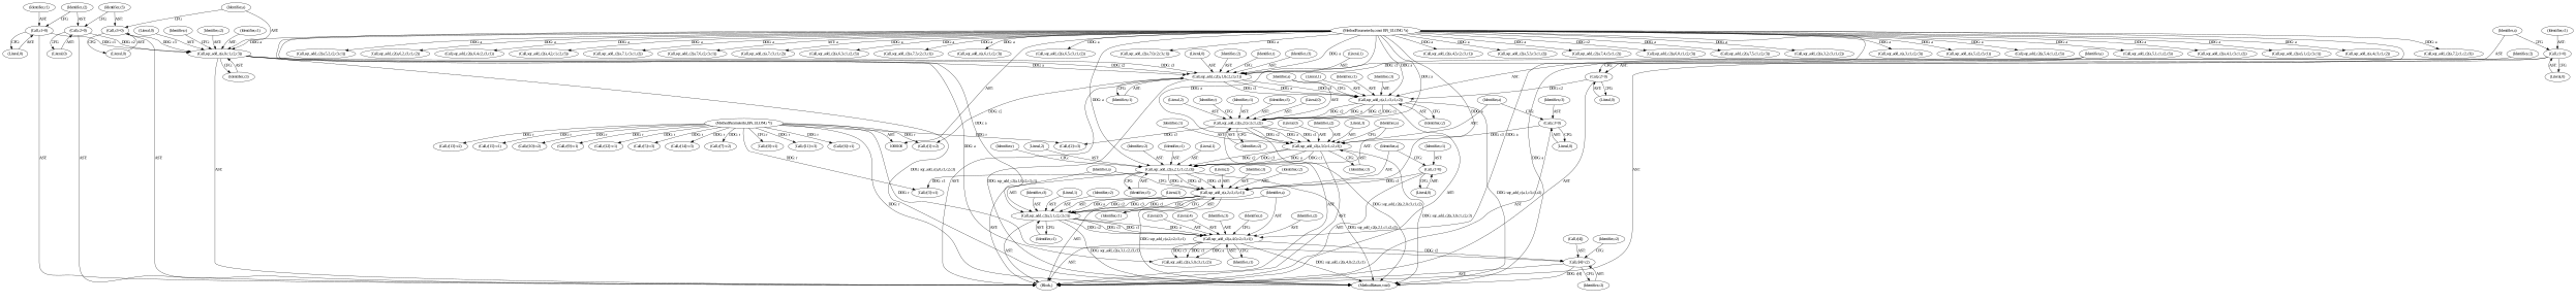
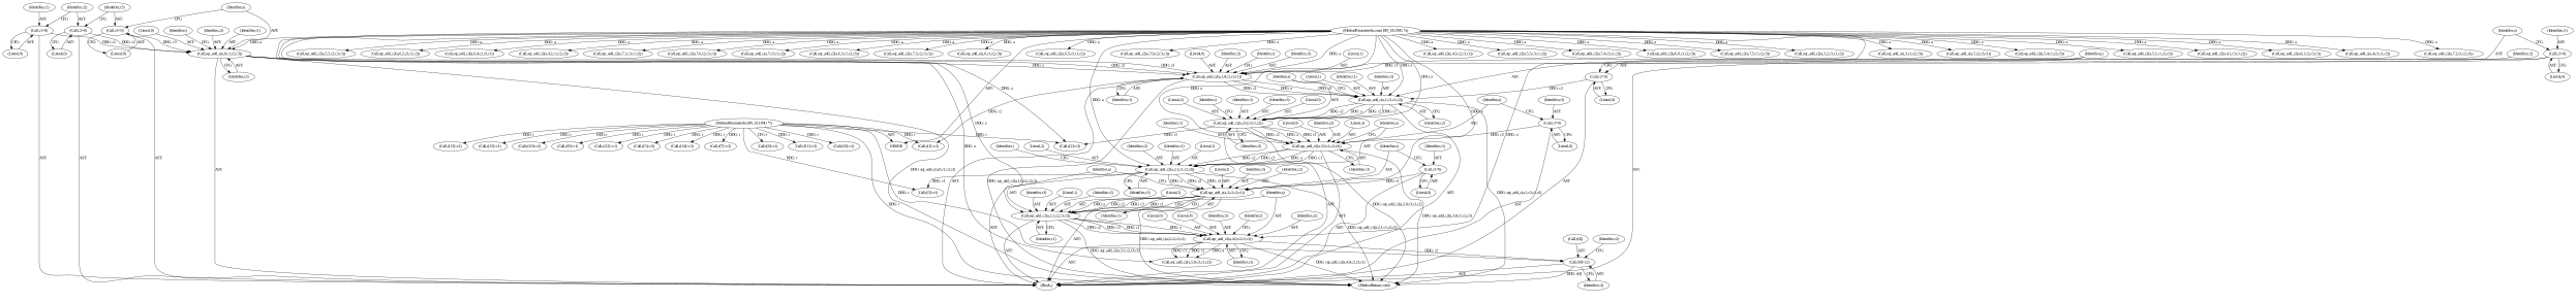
  digraph {
    fontname="Liberation Serif"
    node [fontname="Liberation Serif"]
    edge [fontname="Liberation Serif"]
    n1 [label="(Call,r[4]=c2)"]
    n2 [label="(MethodReturn,void)"]
    n3 [label="(Block,)"]
    n4 [label="(Identifier,c2)"]
    n5 [label="(Call,sqr_add_c2(a,4,0,c2,c3,c1))"]
    n6 [label="(Identifier,c1)"]
    n7 [label="(Call,sqr_add_c2(a,5,0,c3,c1,c2))"]
    n8 [label="(Call,sqr_add_c2(a,3,1,c2,c3,c1))"]
    n9 [label="(Identifier,c1)"]
    n10 [label="(Call,sqr_add_c(a,2,c2,c3,c1))"]
    n11 [label="(Identifier,c1)"]
    n12 [label="(Call,sqr_add_c2(a,2,1,c1,c2,c3))"]
    n13 [label="(Call,r[3]=c1)"]
    n14 [label="(Identifier,c3)"]
    n15 [label="(Call,sqr_add_c2(a,3,0,c1,c2,c3))"]
    n16 [label="(Identifier,c3)"]
    n17 [label="(Call,sqr_add_c2(a,2,0,c3,c1,c2))"]
    n18 [label="(Identifier,c2)"]
    n19 [label="(Call,r[2]=c3)"]
    n20 [label="(Call,sqr_add_c(a,1,c3,c1,c2))"]
    n21 [label="(Identifier,c2)"]
    n22 [label="(Call,sqr_add_c2(a,1,0,c2,c3,c1))"]
    n23 [label="(Call,r[1]=c2)"]
    n24 [label="(Identifier,c1)"]
    n25 [label="(Call,sqr_add_c(a,0,c1,c2,c3))"]
    n26 [label="(Identifier,c3)"]
    n27 [label="(Call,r[0]=c1)"]
    n28 [label="(MethodParameterIn,const BN_ULONG *a)"]
    n29 [label="(Call,sqr_add_c2(a,6,1,c2,c3,c1))"]
    n30 [label="(Call,sqr_add_c(a,4,c3,c1,c2))"]
    n31 [label="(Call,sqr_add_c2(a,7,2,c1,c2,c3))"]
    n32 [label="(Call,sqr_add_c2(a,5,2,c2,c3,c1))"]
    n33 [label="(Call,sqr_add_c2(a,6,2,c3,c1,c2))"]
    n34 [label="(Call,sqr_add_c2(a,6,4,c2,c3,c1))"]
    n35 [label="(Call,sqr_add_c2(a,4,2,c1,c2,c3))"]
    n36 [label="(Call,sqr_add_c2(a,7,1,c3,c1,c2))"]
    n37 [label="(Call,sqr_add_c2(a,7,6,c2,c3,c1))"]
    n38 [label="(Call,sqr_add_c(a,7,c3,c1,c2))"]
    n39 [label="(Call,sqr_add_c2(a,6,3,c1,c2,c3))"]
    n40 [label="(Call,sqr_add_c2(a,7,3,c2,c3,c1))"]
    n41 [label="(Call,sqr_add_c(a,6,c1,c2,c3))"]
    n42 [label="(Call,sqr_add_c2(a,6,5,c3,c1,c2))"]
    n43 [label="(Call,sqr_add_c2(a,7,0,c2,c3,c1))"]
    n44 [label="(Call,sqr_add_c2(a,4,3,c2,c3,c1))"]
    n45 [label="(Call,sqr_add_c2(a,5,3,c3,c1,c2))"]
    n46 [label="(Call,sqr_add_c2(a,7,4,c3,c1,c2))"]
    n47 [label="(Call,sqr_add_c2(a,6,0,c1,c2,c3))"]
    n48 [label="(Call,sqr_add_c2(a,7,5,c1,c2,c3))"]
    n49 [label="(Call,sqr_add_c2(a,3,2,c3,c1,c2))"]
    n50 [label="(Call,sqr_add_c(a,3,c1,c2,c3))"]
    n51 [label="(Call,sqr_add_c(a,5,c2,c3,c1))"]
    n52 [label="(Call,sqr_add_c2(a,5,4,c1,c2,c3))"]
    n53 [label="(Call,sqr_add_c2(a,5,1,c1,c2,c3))"]
    n54 [label="(Call,sqr_add_c2(a,4,1,c3,c1,c2))"]
    1000100
    n56 [label="(Call,c1=0)"]
    n57 [label="(Literal,0)"]
    n58 [label="(Call,c2=0)"]
    n59 [label="(Literal,0)"]
    n60 [label="(Call,c3=0)"]
    n61 [label="(Literal,0)"]
    n62 [label="(Call,c1=0)"]
    n63 [label="(Literal,0)"]
    n64 [label="(Call,c2=0)"]
    n65 [label="(Literal,0)"]
    n66 [label="(Call,c3=0)"]
    n67 [label="(Literal,0)"]
    n68 [label="(Call,c1=0)"]
    n69 [label="(Literal,0)"]
    n70 [label="(MethodParameterIn,BN_ULONG *r)"]
    n71 [label="(Call,r[11]=c3)"]
    n72 [label="(Call,r[6]=c1)"]
    n73 [label="(Call,r[13]=c2)"]
    n74 [label="(Call,r[15]=c1)"]
    n75 [label="(Call,r[10]=c2)"]
    n76 [label="(Call,r[9]=c1)"]
    n77 [label="(Call,r[12]=c1)"]
    n78 [label="(Call,r[5]=c3)"]
    n79 [label="(Call,r[14]=c3)"]
    n80 [label="(Call,r[7]=c2)"]
    n81 [label="(Identifier,c2)"]
    n82 [label="(Identifier,c3)"]
    n83 [label="(Identifier,a)"]
    n84 [label="(Identifier,c3)"]
    n85 [label="(Literal,0)"]
    n86 [label="(Identifier,c1)"]
    n87 [label="(Identifier,a)"]
    n88 [label="(Identifier,c1)"]
    n89 [label="(Identifier,c1)"]
    n90 [label="(Identifier,a)"]
    n91 [label="(Literal,0)"]
    n92 [label="(Identifier,c3)"]
    n93 [label="(Identifier,c2)"]
    n94 [label="(Literal,1)"]
    n95 [label="(Identifier,r)"]
    n96 [label="(Identifier,a)"]
    n97 [label="(Literal,0)"]
    n98 [label="(Literal,2)"]
    n99 [label="(Literal,1)"]
    n100 [label="(Identifier,r)"]
    n101 [label="(Literal,4)"]
    n102 [label="(Identifier,r)"]
    n103 [label="(Identifier,c2)"]
    n104 [label="(Identifier,c2)"]
    n105 [label="(Literal,2)"]
    n106 [label="(Identifier,r)"]
    n107 [label="(Identifier,c3)"]
    n108 [label="(Identifier,c3)"]
    n109 [label="(Identifier,a)"]
    n110 [label="(Literal,1)"]
    n111 [label="(Literal,3)"]
    n112 [label="(Identifier,c1)"]
    n113 [label="(Identifier,c1)"]
    n114 [label="(Identifier,c1)"]
    n115 [label="(Identifier,c3)"]
    n116 [label="(Identifier,c3)"]
    n117 [label="(Call,r[4])"]
    n118 [label="(Literal,0)"]
    n119 [label="(Identifier,c2)"]
    n120 [label="(Identifier,r)"]
    n121 [label="(Identifier,c2)"]
    n122 [label="(Identifier,c3)"]
    n123 [label="(Identifier,a)"]
    n124 [label="(Literal,2)"]
    n125 [label="(Identifier,a)"]
    n126 [label="(Identifier,c1)"]
    n127 [label="(Literal,3)"]
    n128 [label="(Identifier,a)"]
    n129 [label="(Identifier,a)"]
    n130 [label="(Identifier,c2)"]
    n131 [label="(Identifier,c2)"]
    n132 [label="(Literal,1)"]
    n133 [label="(Identifier,c1)"]
    n134 [label="(Literal,0)"]
    n135 [label="(Identifier,c2)"]
    n136 [label="(Identifier,c2)"]
    n1 -> n2 [label="DDG: r[4]"]
    n1 -> n3 [label="AST: "]
    n1 -> n4 [label="CFG: "]
    n4 -> n1 [label="AST: "]
    n5 -> n1 [label="DDG: c2"]
    n5 -> n2 [label="DDG: sqr_add_c2(a,4,0,c2,c3,c1)"]
    n5 -> n3 [label="AST: "]
    n5 -> n6 [label="CFG: "]
    n5 -> n7 [label="DDG: a"]
    n5 -> n7 [label="DDG: c3"]
    n5 -> n7 [label="DDG: c1"]
    n6 -> n5 [label="AST: "]
    n8 -> n2 [label="DDG: sqr_add_c2(a,3,1,c2,c3,c1)"]
    n8 -> n3 [label="AST: "]
    n8 -> n5 [label="DDG: a"]
    n8 -> n5 [label="DDG: c2"]
    n8 -> n5 [label="DDG: c3"]
    n8 -> n5 [label="DDG: c1"]
    n8 -> n9 [label="CFG: "]
    n9 -> n8 [label="AST: "]
    n10 -> n2 [label="DDG: sqr_add_c(a,2,c2,c3,c1)"]
    n10 -> n3 [label="AST: "]
    n10 -> n8 [label="DDG: a"]
    n10 -> n8 [label="DDG: c2"]
    n10 -> n8 [label="DDG: c3"]
    n10 -> n8 [label="DDG: c1"]
    n10 -> n11 [label="CFG: "]
    n11 -> n10 [label="AST: "]
    n12 -> n2 [label="DDG: sqr_add_c2(a,2,1,c1,c2,c3)"]
    n12 -> n3 [label="AST: "]
    n12 -> n10 [label="DDG: a"]
    n12 -> n10 [label="DDG: c2"]
    n12 -> n10 [label="DDG: c3"]
    n12 -> n13 [label="DDG: c1"]
    n12 -> n14 [label="CFG: "]
    n14 -> n12 [label="AST: "]
    n15 -> n2 [label="DDG: sqr_add_c2(a,3,0,c1,c2,c3)"]
    n15 -> n3 [label="AST: "]
    n15 -> n12 [label="DDG: a"]
    n15 -> n12 [label="DDG: c1"]
    n15 -> n12 [label="DDG: c2"]
    n15 -> n12 [label="DDG: c3"]
    n15 -> n16 [label="CFG: "]
    n16 -> n15 [label="AST: "]
    n17 -> n2 [label="DDG: sqr_add_c2(a,2,0,c3,c1,c2)"]
    n17 -> n3 [label="AST: "]
    n17 -> n15 [label="DDG: a"]
    n17 -> n15 [label="DDG: c1"]
    n17 -> n15 [label="DDG: c2"]
    n17 -> n18 [label="CFG: "]
    n17 -> n19 [label="DDG: c3"]
    n18 -> n17 [label="AST: "]
    n20 -> n2 [label="DDG: sqr_add_c(a,1,c3,c1,c2)"]
    n20 -> n3 [label="AST: "]
    n20 -> n17 [label="DDG: a"]
    n20 -> n17 [label="DDG: c3"]
    n20 -> n17 [label="DDG: c1"]
    n20 -> n17 [label="DDG: c2"]
    n20 -> n21 [label="CFG: "]
    n21 -> n20 [label="AST: "]
    n22 -> n2 [label="DDG: sqr_add_c2(a,1,0,c2,c3,c1)"]
    n22 -> n3 [label="AST: "]
    n22 -> n20 [label="DDG: a"]
    n22 -> n20 [label="DDG: c3"]
    n22 -> n20 [label="DDG: c1"]
    n22 -> n23 [label="DDG: c2"]
    n22 -> n24 [label="CFG: "]
    n24 -> n22 [label="AST: "]
    n25 -> n2 [label="DDG: sqr_add_c(a,0,c1,c2,c3)"]
    n25 -> n3 [label="AST: "]
    n25 -> n22 [label="DDG: a"]
    n25 -> n22 [label="DDG: c2"]
    n25 -> n22 [label="DDG: c3"]
    n25 -> n26 [label="CFG: "]
    n26 -> n25 [label="AST: "]
-   n28 -> n2 [label="DDG: a"]
+   n28 -> n19 [label="DDG: a"]
    n28 -> n5 [label="DDG: a"]
    n28 -> n7 [label="DDG: a"]
    n28 -> n8 [label="DDG: a"]
    n28 -> n10 [label="DDG: a"]
    n28 -> n12 [label="DDG: a"]
    n28 -> n15 [label="DDG: a"]
    n28 -> n17 [label="DDG: a"]
    n28 -> n20 [label="DDG: a"]
    n28 -> n22 [label="DDG: a"]
    n28 -> n25 [label="DDG: a"]
    n28 -> n29 [label="DDG: a"]
    n28 -> n30 [label="DDG: a"]
    n28 -> n31 [label="DDG: a"]
    n28 -> n32 [label="DDG: a"]
    n28 -> n33 [label="DDG: a"]
    n28 -> n34 [label="DDG: a"]
    n28 -> n35 [label="DDG: a"]
    n28 -> n36 [label="DDG: a"]
-   n28 -> n37 [label="AST: a"]
+   n28 -> n37 [label="DDG: a"]
    n28 -> n38 [label="DDG: a"]
    n28 -> n39 [label="DDG: a"]
    n28 -> n40 [label="DDG: a"]
    n28 -> n41 [label="DDG: a"]
    n28 -> n42 [label="DDG: a"]
    n28 -> n43 [label="DDG: a"]
    n28 -> n44 [label="DDG: a"]
    n28 -> n45 [label="DDG: a"]
    n28 -> n46 [label="DDG: a"]
-   n28 -> n47 [label="DDG: c2"]
+   n28 -> n47 [label="DDG: a"]
    n28 -> n48 [label="DDG: a"]
    n28 -> n49 [label="DDG: a"]
    n28 -> n50 [label="DDG: a"]
    n28 -> n51 [label="DDG: a"]
    n28 -> n52 [label="DDG: a"]
    n28 -> n53 [label="DDG: a"]
    n28 -> n54 [label="DDG: a"]
    n28 -> 1000100 [label="AST: "]
    n56 -> n3 [label="AST: "]
    n56 -> n25 [label="DDG: c1"]
    n56 -> n57 [label="CFG: "]
    n57 -> n56 [label="AST: "]
    n58 -> n3 [label="AST: "]
    n58 -> n25 [label="DDG: c2"]
    n58 -> n59 [label="CFG: "]
    n59 -> n58 [label="AST: "]
    n60 -> n3 [label="AST: "]
    n60 -> n25 [label="DDG: c3"]
    n60 -> n61 [label="CFG: "]
    n61 -> n60 [label="AST: "]
    n62 -> n3 [label="AST: "]
    n62 -> n22 [label="DDG: c1"]
    n62 -> n63 [label="CFG: "]
    n63 -> n62 [label="AST: "]
    n64 -> n3 [label="AST: "]
    n64 -> n20 [label="DDG: c2"]
    n64 -> n65 [label="CFG: "]
    n65 -> n64 [label="AST: "]
    n66 -> n3 [label="AST: "]
    n66 -> n15 [label="DDG: c3"]
    n66 -> n67 [label="CFG: "]
    n67 -> n66 [label="AST: "]
    n68 -> n3 [label="AST: "]
    n68 -> n10 [label="DDG: c1"]
    n68 -> n69 [label="CFG: "]
    n69 -> n68 [label="AST: "]
    n70 -> n1 [label="DDG: r"]
    n70 -> n2 [label="DDG: r"]
    n70 -> n13 [label="DDG: r"]
    n70 -> n19 [label="DDG: r"]
    n70 -> n23 [label="DDG: r"]
    n70 -> n27 [label="CFG: r"]
    n70 -> 1000100 [label="AST: "]
    n70 -> n71 [label="DDG: r"]
    n70 -> n72 [label="DDG: r"]
    n70 -> n73 [label="DDG: r"]
    n70 -> n74 [label="DDG: r"]
    n70 -> n75 [label="DDG: r"]
    n70 -> n76 [label="DDG: r"]
    n70 -> n77 [label="DDG: r"]
    n70 -> n78 [label="DDG: r"]
    n70 -> n79 [label="DDG: r"]
    n70 -> n80 [label="DDG: r"]
    n81 -> n5 [label="AST: "]
    n82 -> n20 [label="AST: "]
    n83 -> n8 [label="AST: "]
    n83 -> n10 [label="CFG: "]
    n84 -> n17 [label="AST: "]
    n85 -> n15 [label="AST: "]
    n86 -> n56 [label="AST: "]
    n87 -> n17 [label="AST: "]
    n87 -> n20 [label="CFG: "]
    n88 -> n68 [label="AST: "]
    n89 -> n12 [label="AST: "]
    n90 -> n22 [label="AST: "]
    n90 -> n62 [label="CFG: "]
    n91 -> n5 [label="AST: "]
    n92 -> n58 [label="CFG: "]
    n92 -> n60 [label="AST: "]
    n93 -> n10 [label="AST: "]
    n94 -> n20 [label="AST: "]
    n95 -> n25 [label="CFG: "]
    n96 -> n15 [label="AST: "]
    n96 -> n66 [label="CFG: "]
    n97 -> n17 [label="AST: "]
    n98 -> n10 [label="AST: "]
    n99 -> n12 [label="AST: "]
    n100 -> n12 [label="CFG: "]
    n101 -> n5 [label="AST: "]
    n102 -> n22 [label="CFG: "]
    n103 -> n25 [label="AST: "]
    n104 -> n15 [label="AST: "]
    n105 -> n17 [label="AST: "]
    n106 -> n17 [label="CFG: "]
    n107 -> n66 [label="AST: "]
    n108 -> n8 [label="AST: "]
    n109 -> n20 [label="AST: "]
    n109 -> n64 [label="CFG: "]
    n110 -> n8 [label="AST: "]
    n111 -> n15 [label="AST: "]
    n112 -> n62 [label="AST: "]
    n113 -> n25 [label="AST: "]
    n114 -> n15 [label="AST: "]
    n115 -> n5 [label="AST: "]
    n116 -> n10 [label="AST: "]
    n117 -> n1 [label="AST: "]
    n118 -> n25 [label="AST: "]
    n119 -> n8 [label="AST: "]
    n120 -> n5 [label="CFG: "]
    n121 -> n1 [label="CFG: "]
    n122 -> n22 [label="AST: "]
    n123 -> n10 [label="AST: "]
    n123 -> n68 [label="CFG: "]
    n124 -> n12 [label="AST: "]
    n125 -> n25 [label="AST: "]
    n125 -> n60 [label="CFG: "]
    n126 -> n20 [label="AST: "]
    n127 -> n8 [label="AST: "]
    n128 -> n12 [label="AST: "]
    n128 -> n15 [label="CFG: "]
    n129 -> n5 [label="AST: "]
    n129 -> n8 [label="CFG: "]
    n130 -> n12 [label="AST: "]
    n131 -> n64 [label="AST: "]
    n132 -> n22 [label="AST: "]
    n133 -> n17 [label="AST: "]
    n134 -> n22 [label="AST: "]
    n135 -> n22 [label="AST: "]
    n136 -> n56 [label="CFG: "]
    n136 -> n58 [label="AST: "]
  }
